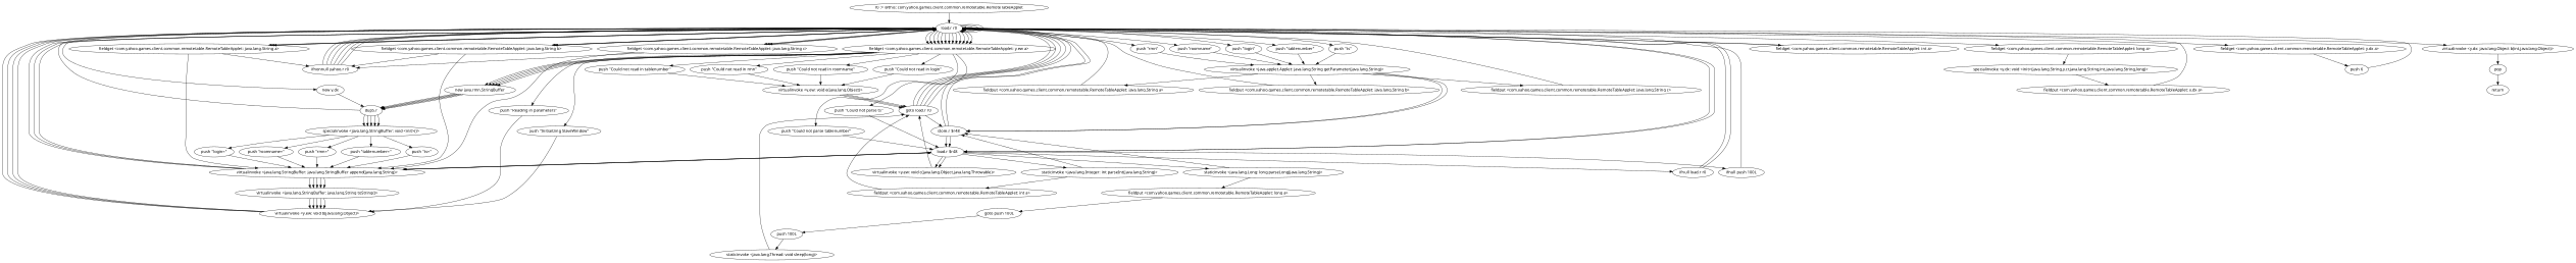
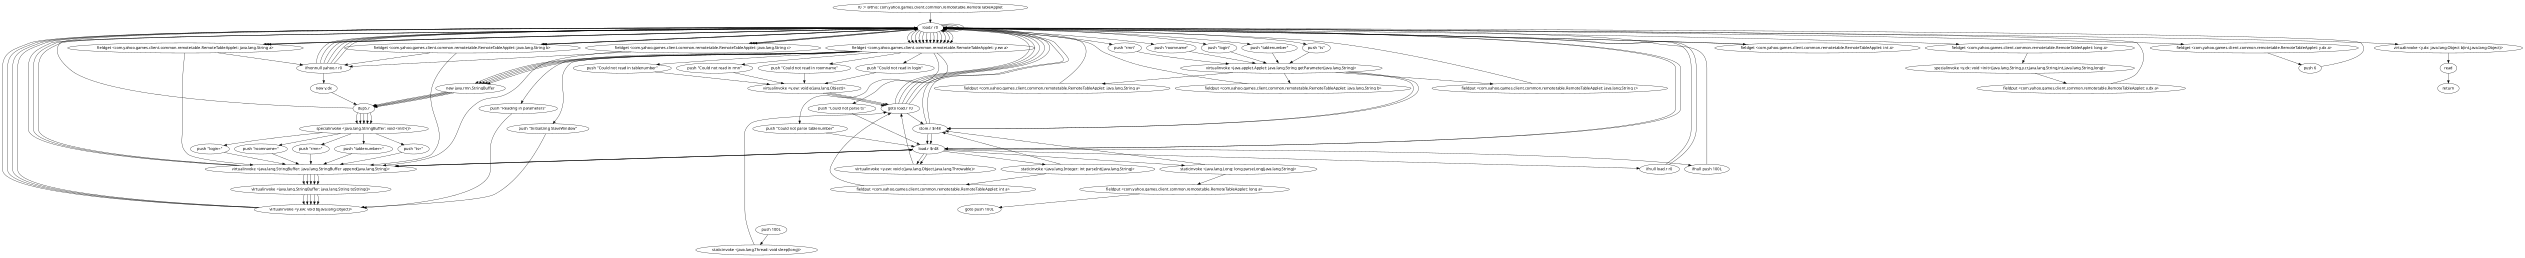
  digraph {
    fontname="Noto Sans"
    node [fontname="Noto Sans"]
    edge [fontname="Noto Sans"]
    "r0 := @this: com.yahoo.games.client.common.remotetable.RemoteTableApplet"
    "load.r r0"
    "fieldget <com.yahoo.games.client.common.remotetable.RemoteTableApplet: y.ew a>"
    "push \"rmn\""
    "fieldget <com.yahoo.games.client.common.remotetable.RemoteTableApplet: java.lang.String a>"
    "push \"roomname\""
    "fieldget <com.yahoo.games.client.common.remotetable.RemoteTableApplet: java.lang.String b>"
    "push \"login\""
    "fieldget <com.yahoo.games.client.common.remotetable.RemoteTableApplet: java.lang.String c>"
    "push \"tablenumber\""
    "load.r $r48"
    "push \"ts\""
    "new y.dx"
    "fieldget <com.yahoo.games.client.common.remotetable.RemoteTableApplet: int a>"
    "fieldget <com.yahoo.games.client.common.remotetable.RemoteTableApplet: long a>"
    "fieldget <com.yahoo.games.client.common.remotetable.RemoteTableApplet: y.dx a>"
    "virtualinvoke <y.dx: java.lang.Object b(int,java.lang.Object)>"
    "push \"Reading in parameters\""
    "push \"Could not read in rmn\""
    "push \"Could not read in roomname\""
    "push \"Could not read in login\""
    n22 [label="new java.rmn.StringBuffer"]
    "push \"Initiailzing SlaveWindow\""
    "push \"Could not parse ts\""
    "push \"Could not parse tablenumber\""
    "push \"Could not read in tablenumber\""
    "virtualinvoke <java.applet.Applet: java.lang.String getParameter(java.lang.String)>"
    n28 [label="ifnonnull yahoo.r r0"]
    "virtualinvoke <java.lang.StringBuffer: java.lang.StringBuffer append(java.lang.String)>"
    "ifnull load.r r0"
    "staticinvoke <java.lang.Integer: int parseInt(java.lang.String)>"
    "ifnull push 100L"
    "staticinvoke <java.lang.Long: long parseLong(java.lang.String)>"
    "virtualinvoke <y.ew: void c(java.lang.Object,java.lang.Throwable)>"
    n35 [label="dup5.r"]
    "specialinvoke <y.dx: void <init>(java.lang.String,y.cr,java.lang.String,int,java.lang.String,long)>"
    "push 6"
-   pop
+   pop [label=read]
    "virtualinvoke <y.ew: void b(java.lang.Object)>"
    "virtualinvoke <y.ew: void e(java.lang.Object)>"
    "fieldput <com.yahoo.games.client.common.remotetable.RemoteTableApplet: java.lang.String a>"
    "fieldput <com.yahoo.games.client.common.remotetable.RemoteTableApplet: java.lang.String b>"
    "fieldput <com.yahoo.games.client.common.remotetable.RemoteTableApplet: java.lang.String c>"
    "store.r $r48"
    "virtualinvoke <java.lang.StringBuffer: java.lang.String toString()>"
    "goto load.r r0"
    "fieldput <com.yahoo.games.client.common.remotetable.RemoteTableApplet: int a>"
    "fieldput <com.yahoo.games.client.common.remotetable.RemoteTableApplet: long a>"
    "specialinvoke <java.lang.StringBuffer: void <init>()>"
    "push \"tablenumber=\""
    "push \"ts=\""
    "push \"login=\""
    "push \"roomname=\""
    "push \"rmn=\""
    "goto push 100L"
    "push 100L"
    "staticinvoke <java.lang.Thread: void sleep(long)>"
    "fieldput <com.yahoo.games.client.common.remotetable.RemoteTableApplet: y.dx a>"
    return
    "r0 := @this: com.yahoo.games.client.common.remotetable.RemoteTableApplet" -> "load.r r0"
    "load.r r0" -> "load.r r0"
    "load.r r0" -> "load.r r0"
    "load.r r0" -> "load.r r0"
    "load.r r0" -> "load.r r0"
    "load.r r0" -> "fieldget <com.yahoo.games.client.common.remotetable.RemoteTableApplet: y.ew a>"
    "load.r r0" -> "fieldget <com.yahoo.games.client.common.remotetable.RemoteTableApplet: y.ew a>"
    "load.r r0" -> "fieldget <com.yahoo.games.client.common.remotetable.RemoteTableApplet: y.ew a>"
    "load.r r0" -> "fieldget <com.yahoo.games.client.common.remotetable.RemoteTableApplet: y.ew a>"
    "load.r r0" -> "fieldget <com.yahoo.games.client.common.remotetable.RemoteTableApplet: y.ew a>"
    "load.r r0" -> "fieldget <com.yahoo.games.client.common.remotetable.RemoteTableApplet: y.ew a>"
    "load.r r0" -> "fieldget <com.yahoo.games.client.common.remotetable.RemoteTableApplet: y.ew a>"
    "load.r r0" -> "fieldget <com.yahoo.games.client.common.remotetable.RemoteTableApplet: y.ew a>"
    "load.r r0" -> "fieldget <com.yahoo.games.client.common.remotetable.RemoteTableApplet: y.ew a>"
    "load.r r0" -> "fieldget <com.yahoo.games.client.common.remotetable.RemoteTableApplet: y.ew a>"
    "load.r r0" -> "fieldget <com.yahoo.games.client.common.remotetable.RemoteTableApplet: y.ew a>"
    "load.r r0" -> "fieldget <com.yahoo.games.client.common.remotetable.RemoteTableApplet: y.ew a>"
    "load.r r0" -> "fieldget <com.yahoo.games.client.common.remotetable.RemoteTableApplet: y.ew a>"
    "load.r r0" -> "push \"rmn\""
    "load.r r0" -> "fieldget <com.yahoo.games.client.common.remotetable.RemoteTableApplet: java.lang.String a>"
    "load.r r0" -> "fieldget <com.yahoo.games.client.common.remotetable.RemoteTableApplet: java.lang.String a>"
    "load.r r0" -> "fieldget <com.yahoo.games.client.common.remotetable.RemoteTableApplet: java.lang.String a>"
    "load.r r0" -> "push \"roomname\""
    "load.r r0" -> "fieldget <com.yahoo.games.client.common.remotetable.RemoteTableApplet: java.lang.String b>"
    "load.r r0" -> "fieldget <com.yahoo.games.client.common.remotetable.RemoteTableApplet: java.lang.String b>"
    "load.r r0" -> "fieldget <com.yahoo.games.client.common.remotetable.RemoteTableApplet: java.lang.String b>"
    "load.r r0" -> "push \"login\""
    "load.r r0" -> "fieldget <com.yahoo.games.client.common.remotetable.RemoteTableApplet: java.lang.String c>"
    "load.r r0" -> "fieldget <com.yahoo.games.client.common.remotetable.RemoteTableApplet: java.lang.String c>"
    "load.r r0" -> "fieldget <com.yahoo.games.client.common.remotetable.RemoteTableApplet: java.lang.String c>"
    "load.r r0" -> "push \"tablenumber\""
    "load.r r0" -> "load.r $r48"
    "load.r r0" -> "load.r $r48"
    "load.r r0" -> "push \"ts\""
-   "load.r r0" -> "new y.dx"
+   n28 -> "new y.dx"
    "load.r r0" -> "fieldget <com.yahoo.games.client.common.remotetable.RemoteTableApplet: int a>"
    "load.r r0" -> "fieldget <com.yahoo.games.client.common.remotetable.RemoteTableApplet: long a>"
    "load.r r0" -> "fieldget <com.yahoo.games.client.common.remotetable.RemoteTableApplet: y.dx a>"
    "load.r r0" -> "virtualinvoke <y.dx: java.lang.Object b(int,java.lang.Object)>"
    "fieldget <com.yahoo.games.client.common.remotetable.RemoteTableApplet: y.ew a>" -> "push \"Reading in parameters\""
    "fieldget <com.yahoo.games.client.common.remotetable.RemoteTableApplet: y.ew a>" -> "push \"Could not read in rmn\""
    "fieldget <com.yahoo.games.client.common.remotetable.RemoteTableApplet: y.ew a>" -> "push \"Could not read in roomname\""
    "fieldget <com.yahoo.games.client.common.remotetable.RemoteTableApplet: y.ew a>" -> "push \"Could not read in login\""
    "fieldget <com.yahoo.games.client.common.remotetable.RemoteTableApplet: y.ew a>" -> n22
    "fieldget <com.yahoo.games.client.common.remotetable.RemoteTableApplet: y.ew a>" -> n22
    "fieldget <com.yahoo.games.client.common.remotetable.RemoteTableApplet: y.ew a>" -> n22
    "fieldget <com.yahoo.games.client.common.remotetable.RemoteTableApplet: y.ew a>" -> n22
    "fieldget <com.yahoo.games.client.common.remotetable.RemoteTableApplet: y.ew a>" -> n22
    "fieldget <com.yahoo.games.client.common.remotetable.RemoteTableApplet: y.ew a>" -> "push \"Initiailzing SlaveWindow\""
    "fieldget <com.yahoo.games.client.common.remotetable.RemoteTableApplet: y.ew a>" -> "push \"Could not parse ts\""
    "fieldget <com.yahoo.games.client.common.remotetable.RemoteTableApplet: y.ew a>" -> "push \"Could not parse tablenumber\""
    "fieldget <com.yahoo.games.client.common.remotetable.RemoteTableApplet: y.ew a>" -> "push \"Could not read in tablenumber\""
    "push \"rmn\"" -> "virtualinvoke <java.applet.Applet: java.lang.String getParameter(java.lang.String)>"
    "fieldget <com.yahoo.games.client.common.remotetable.RemoteTableApplet: java.lang.String a>" -> "load.r r0"
    "fieldget <com.yahoo.games.client.common.remotetable.RemoteTableApplet: java.lang.String a>" -> n28
    "fieldget <com.yahoo.games.client.common.remotetable.RemoteTableApplet: java.lang.String a>" -> "virtualinvoke <java.lang.StringBuffer: java.lang.StringBuffer append(java.lang.String)>"
    "push \"roomname\"" -> "virtualinvoke <java.applet.Applet: java.lang.String getParameter(java.lang.String)>"
    "fieldget <com.yahoo.games.client.common.remotetable.RemoteTableApplet: java.lang.String b>" -> "load.r r0"
    "fieldget <com.yahoo.games.client.common.remotetable.RemoteTableApplet: java.lang.String b>" -> n28
    "fieldget <com.yahoo.games.client.common.remotetable.RemoteTableApplet: java.lang.String b>" -> "virtualinvoke <java.lang.StringBuffer: java.lang.StringBuffer append(java.lang.String)>"
    "push \"login\"" -> "virtualinvoke <java.applet.Applet: java.lang.String getParameter(java.lang.String)>"
    "fieldget <com.yahoo.games.client.common.remotetable.RemoteTableApplet: java.lang.String c>" -> "load.r r0"
    "fieldget <com.yahoo.games.client.common.remotetable.RemoteTableApplet: java.lang.String c>" -> n28
    "fieldget <com.yahoo.games.client.common.remotetable.RemoteTableApplet: java.lang.String c>" -> "virtualinvoke <java.lang.StringBuffer: java.lang.StringBuffer append(java.lang.String)>"
    "push \"tablenumber\"" -> "virtualinvoke <java.applet.Applet: java.lang.String getParameter(java.lang.String)>"
    "load.r $r48" -> "virtualinvoke <java.lang.StringBuffer: java.lang.StringBuffer append(java.lang.String)>"
    "load.r $r48" -> "virtualinvoke <java.lang.StringBuffer: java.lang.StringBuffer append(java.lang.String)>"
    "load.r $r48" -> "ifnull load.r r0"
    "load.r $r48" -> "staticinvoke <java.lang.Integer: int parseInt(java.lang.String)>"
    "load.r $r48" -> "ifnull push 100L"
    "load.r $r48" -> "staticinvoke <java.lang.Long: long parseLong(java.lang.String)>"
    "load.r $r48" -> "virtualinvoke <y.ew: void c(java.lang.Object,java.lang.Throwable)>"
    "load.r $r48" -> "virtualinvoke <y.ew: void c(java.lang.Object,java.lang.Throwable)>"
    "push \"ts\"" -> "virtualinvoke <java.applet.Applet: java.lang.String getParameter(java.lang.String)>"
    "new y.dx" -> n35
    "fieldget <com.yahoo.games.client.common.remotetable.RemoteTableApplet: int a>" -> "load.r r0"
    "fieldget <com.yahoo.games.client.common.remotetable.RemoteTableApplet: long a>" -> "specialinvoke <y.dx: void <init>(java.lang.String,y.cr,java.lang.String,int,java.lang.String,long)>"
    "fieldget <com.yahoo.games.client.common.remotetable.RemoteTableApplet: y.dx a>" -> "push 6"
    "virtualinvoke <y.dx: java.lang.Object b(int,java.lang.Object)>" -> pop
    "push \"Reading in parameters\"" -> "virtualinvoke <y.ew: void b(java.lang.Object)>"
    "push \"Could not read in rmn\"" -> "virtualinvoke <y.ew: void e(java.lang.Object)>"
    "push \"Could not read in roomname\"" -> "virtualinvoke <y.ew: void e(java.lang.Object)>"
    "push \"Could not read in login\"" -> "virtualinvoke <y.ew: void e(java.lang.Object)>"
    n22 -> n35
    n22 -> n35
    n22 -> n35
    n22 -> n35
    n22 -> n35
    "push \"Initiailzing SlaveWindow\"" -> "virtualinvoke <y.ew: void b(java.lang.Object)>"
    "push \"Could not parse ts\"" -> "load.r $r48"
    "push \"Could not parse tablenumber\"" -> "load.r $r48"
    "push \"Could not read in tablenumber\"" -> "virtualinvoke <y.ew: void e(java.lang.Object)>"
    "virtualinvoke <java.applet.Applet: java.lang.String getParameter(java.lang.String)>" -> "fieldput <com.yahoo.games.client.common.remotetable.RemoteTableApplet: java.lang.String a>"
    "virtualinvoke <java.applet.Applet: java.lang.String getParameter(java.lang.String)>" -> "fieldput <com.yahoo.games.client.common.remotetable.RemoteTableApplet: java.lang.String b>"
    "virtualinvoke <java.applet.Applet: java.lang.String getParameter(java.lang.String)>" -> "fieldput <com.yahoo.games.client.common.remotetable.RemoteTableApplet: java.lang.String c>"
    "virtualinvoke <java.applet.Applet: java.lang.String getParameter(java.lang.String)>" -> "store.r $r48"
    "virtualinvoke <java.applet.Applet: java.lang.String getParameter(java.lang.String)>" -> "store.r $r48"
    n28 -> "load.r r0"
    n28 -> "load.r r0"
    n28 -> "load.r r0"
    n28 -> "load.r r0"
    n28 -> "load.r r0"
    n28 -> "load.r r0"
    "virtualinvoke <java.lang.StringBuffer: java.lang.StringBuffer append(java.lang.String)>" -> "load.r r0"
    "virtualinvoke <java.lang.StringBuffer: java.lang.StringBuffer append(java.lang.String)>" -> "load.r r0"
    "virtualinvoke <java.lang.StringBuffer: java.lang.StringBuffer append(java.lang.String)>" -> "load.r r0"
    "virtualinvoke <java.lang.StringBuffer: java.lang.StringBuffer append(java.lang.String)>" -> "load.r $r48"
    "virtualinvoke <java.lang.StringBuffer: java.lang.StringBuffer append(java.lang.String)>" -> "load.r $r48"
    "virtualinvoke <java.lang.StringBuffer: java.lang.StringBuffer append(java.lang.String)>" -> "virtualinvoke <java.lang.StringBuffer: java.lang.String toString()>"
    "virtualinvoke <java.lang.StringBuffer: java.lang.StringBuffer append(java.lang.String)>" -> "virtualinvoke <java.lang.StringBuffer: java.lang.String toString()>"
    "virtualinvoke <java.lang.StringBuffer: java.lang.StringBuffer append(java.lang.String)>" -> "virtualinvoke <java.lang.StringBuffer: java.lang.String toString()>"
    "virtualinvoke <java.lang.StringBuffer: java.lang.StringBuffer append(java.lang.String)>" -> "virtualinvoke <java.lang.StringBuffer: java.lang.String toString()>"
    "virtualinvoke <java.lang.StringBuffer: java.lang.StringBuffer append(java.lang.String)>" -> "virtualinvoke <java.lang.StringBuffer: java.lang.String toString()>"
    "ifnull load.r r0" -> "load.r r0"
    "ifnull load.r r0" -> "load.r r0"
    "staticinvoke <java.lang.Integer: int parseInt(java.lang.String)>" -> "store.r $r48"
    "staticinvoke <java.lang.Integer: int parseInt(java.lang.String)>" -> "fieldput <com.yahoo.games.client.common.remotetable.RemoteTableApplet: int a>"
    "ifnull push 100L" -> "load.r r0"
    "staticinvoke <java.lang.Long: long parseLong(java.lang.String)>" -> "store.r $r48"
    "staticinvoke <java.lang.Long: long parseLong(java.lang.String)>" -> "fieldput <com.yahoo.games.client.common.remotetable.RemoteTableApplet: long a>"
    "virtualinvoke <y.ew: void c(java.lang.Object,java.lang.Throwable)>" -> "goto load.r r0"
    n35 -> "load.r r0"
    n35 -> "specialinvoke <java.lang.StringBuffer: void <init>()>"
    n35 -> "specialinvoke <java.lang.StringBuffer: void <init>()>"
    n35 -> "specialinvoke <java.lang.StringBuffer: void <init>()>"
    n35 -> "specialinvoke <java.lang.StringBuffer: void <init>()>"
    n35 -> "specialinvoke <java.lang.StringBuffer: void <init>()>"
    "specialinvoke <y.dx: void <init>(java.lang.String,y.cr,java.lang.String,int,java.lang.String,long)>" -> "fieldput <com.yahoo.games.client.common.remotetable.RemoteTableApplet: y.dx a>"
    "push 6" -> "load.r r0"
    pop -> return
    "virtualinvoke <y.ew: void b(java.lang.Object)>" -> "load.r r0"
    "virtualinvoke <y.ew: void b(java.lang.Object)>" -> "load.r r0"
    "virtualinvoke <y.ew: void b(java.lang.Object)>" -> "load.r r0"
    "virtualinvoke <y.ew: void b(java.lang.Object)>" -> "load.r r0"
    "virtualinvoke <y.ew: void e(java.lang.Object)>" -> "goto load.r r0"
    "virtualinvoke <y.ew: void e(java.lang.Object)>" -> "goto load.r r0"
    "virtualinvoke <y.ew: void e(java.lang.Object)>" -> "goto load.r r0"
    "fieldput <com.yahoo.games.client.common.remotetable.RemoteTableApplet: java.lang.String a>" -> "load.r r0"
    "fieldput <com.yahoo.games.client.common.remotetable.RemoteTableApplet: java.lang.String b>" -> "load.r r0"
    "fieldput <com.yahoo.games.client.common.remotetable.RemoteTableApplet: java.lang.String c>" -> "load.r r0"
    "store.r $r48" -> "load.r r0"
    "store.r $r48" -> "load.r r0"
    "store.r $r48" -> "load.r $r48"
    "store.r $r48" -> "load.r $r48"
    "virtualinvoke <java.lang.StringBuffer: java.lang.String toString()>" -> "virtualinvoke <y.ew: void b(java.lang.Object)>"
    "virtualinvoke <java.lang.StringBuffer: java.lang.String toString()>" -> "virtualinvoke <y.ew: void b(java.lang.Object)>"
    "virtualinvoke <java.lang.StringBuffer: java.lang.String toString()>" -> "virtualinvoke <y.ew: void b(java.lang.Object)>"
    "virtualinvoke <java.lang.StringBuffer: java.lang.String toString()>" -> "virtualinvoke <y.ew: void b(java.lang.Object)>"
    "virtualinvoke <java.lang.StringBuffer: java.lang.String toString()>" -> "virtualinvoke <y.ew: void b(java.lang.Object)>"
    "goto load.r r0" -> "load.r r0"
    "goto load.r r0" -> "load.r r0"
    "goto load.r r0" -> "load.r r0"
    "goto load.r r0" -> "load.r r0"
    "goto load.r r0" -> "load.r r0"
    "goto load.r r0" -> "store.r $r48"
    "fieldput <com.yahoo.games.client.common.remotetable.RemoteTableApplet: int a>" -> "goto load.r r0"
    "fieldput <com.yahoo.games.client.common.remotetable.RemoteTableApplet: long a>" -> "goto push 100L"
    "specialinvoke <java.lang.StringBuffer: void <init>()>" -> "push \"tablenumber=\""
    "specialinvoke <java.lang.StringBuffer: void <init>()>" -> "push \"ts=\""
    "specialinvoke <java.lang.StringBuffer: void <init>()>" -> "push \"login=\""
    "specialinvoke <java.lang.StringBuffer: void <init>()>" -> "push \"roomname=\""
    "specialinvoke <java.lang.StringBuffer: void <init>()>" -> "push \"rmn=\""
    "push \"tablenumber=\"" -> "virtualinvoke <java.lang.StringBuffer: java.lang.StringBuffer append(java.lang.String)>"
    "push \"ts=\"" -> "virtualinvoke <java.lang.StringBuffer: java.lang.StringBuffer append(java.lang.String)>"
    "push \"login=\"" -> "virtualinvoke <java.lang.StringBuffer: java.lang.StringBuffer append(java.lang.String)>"
    "push \"roomname=\"" -> "virtualinvoke <java.lang.StringBuffer: java.lang.StringBuffer append(java.lang.String)>"
    "push \"rmn=\"" -> "virtualinvoke <java.lang.StringBuffer: java.lang.StringBuffer append(java.lang.String)>"
-   "goto push 100L" -> "push 100L"
    "push 100L" -> "staticinvoke <java.lang.Thread: void sleep(long)>"
    "staticinvoke <java.lang.Thread: void sleep(long)>" -> "goto load.r r0"
    "fieldput <com.yahoo.games.client.common.remotetable.RemoteTableApplet: y.dx a>" -> "load.r r0"
  }
